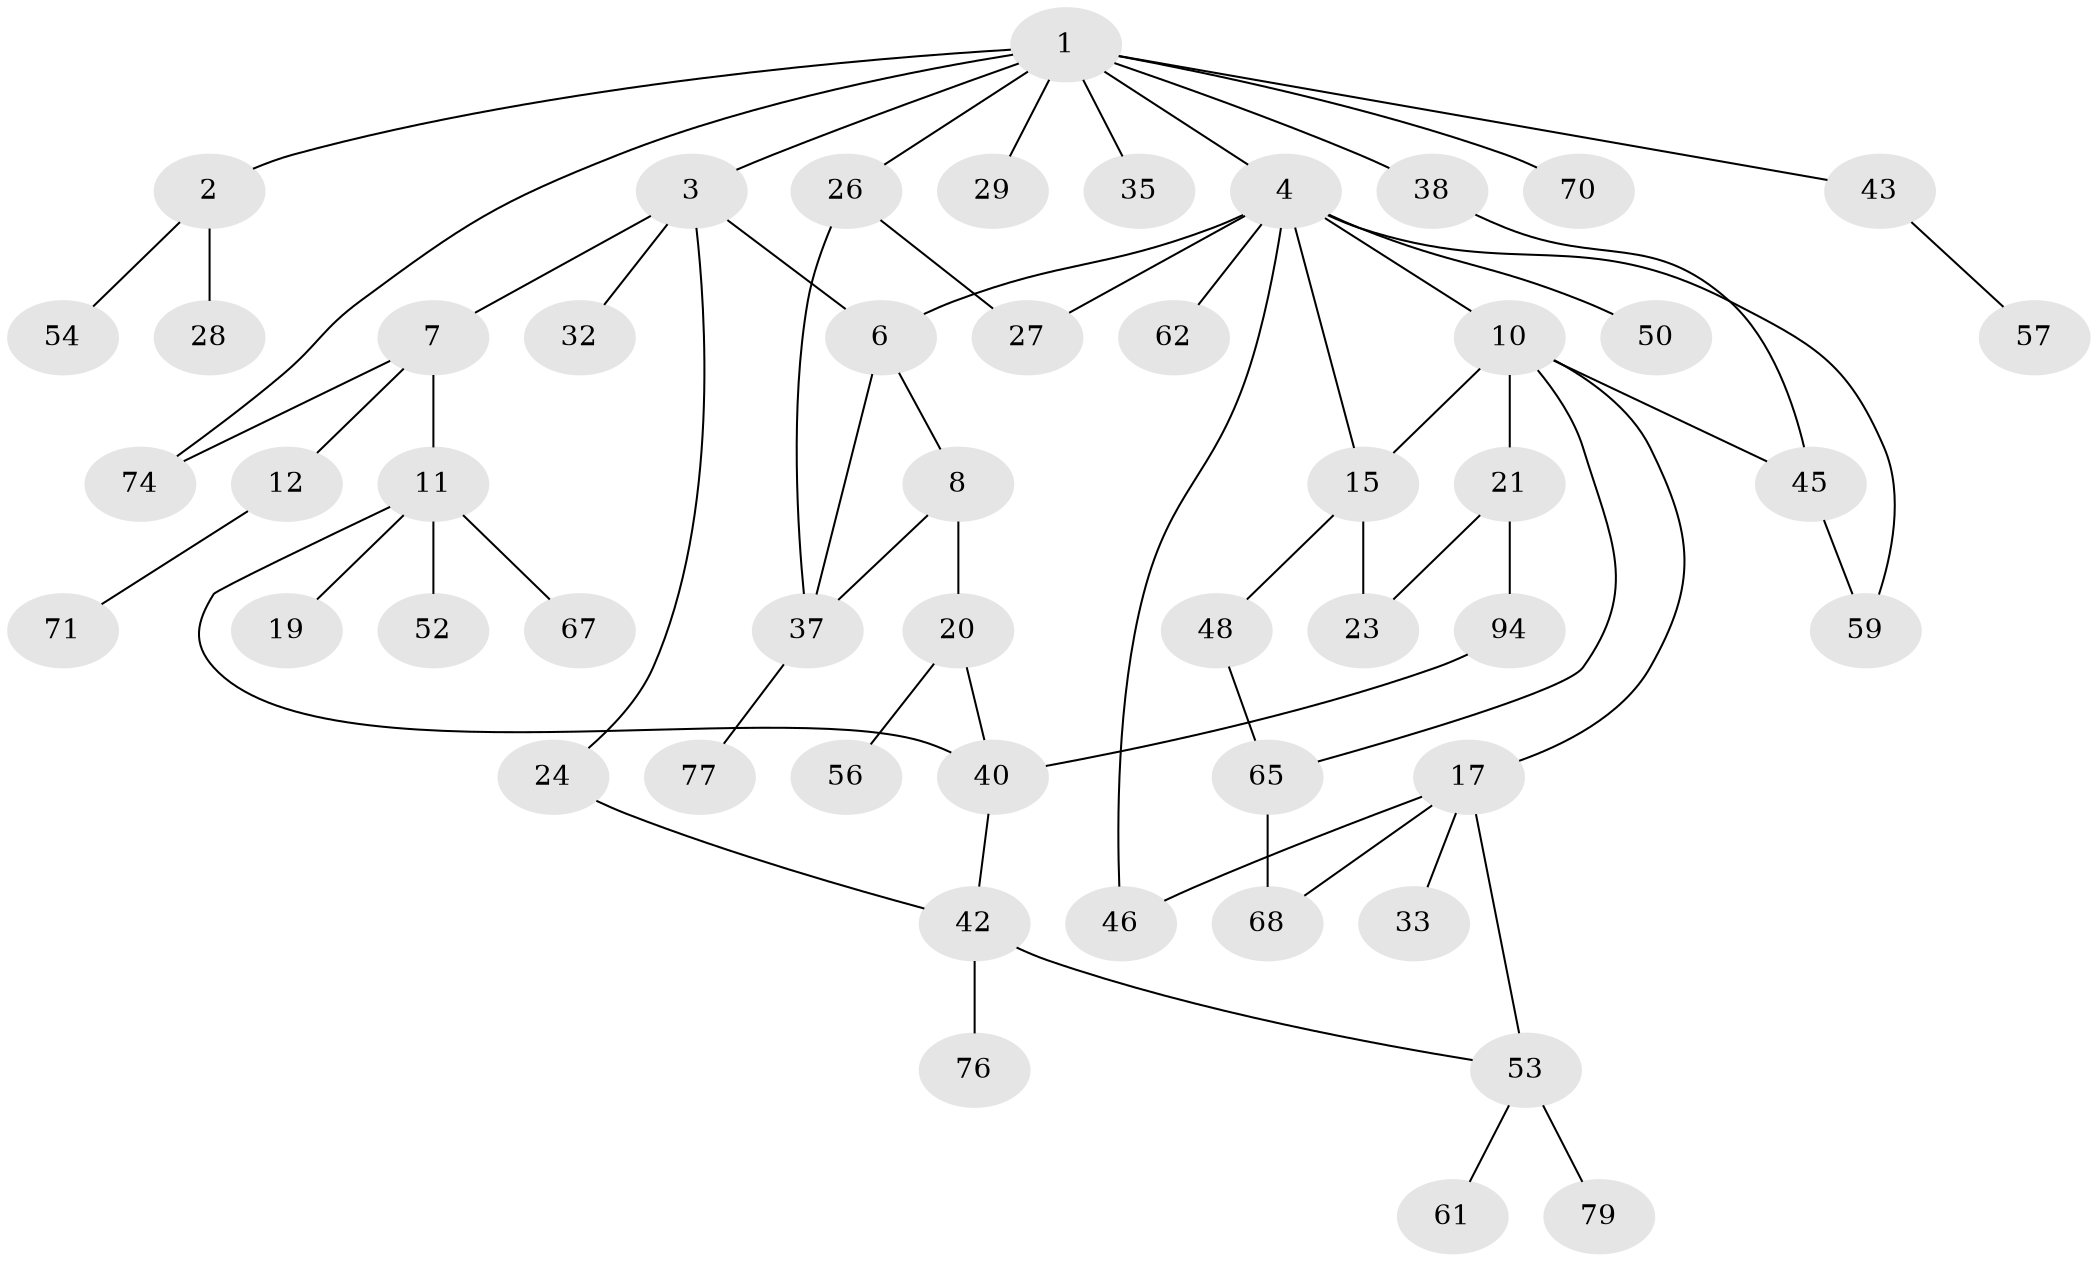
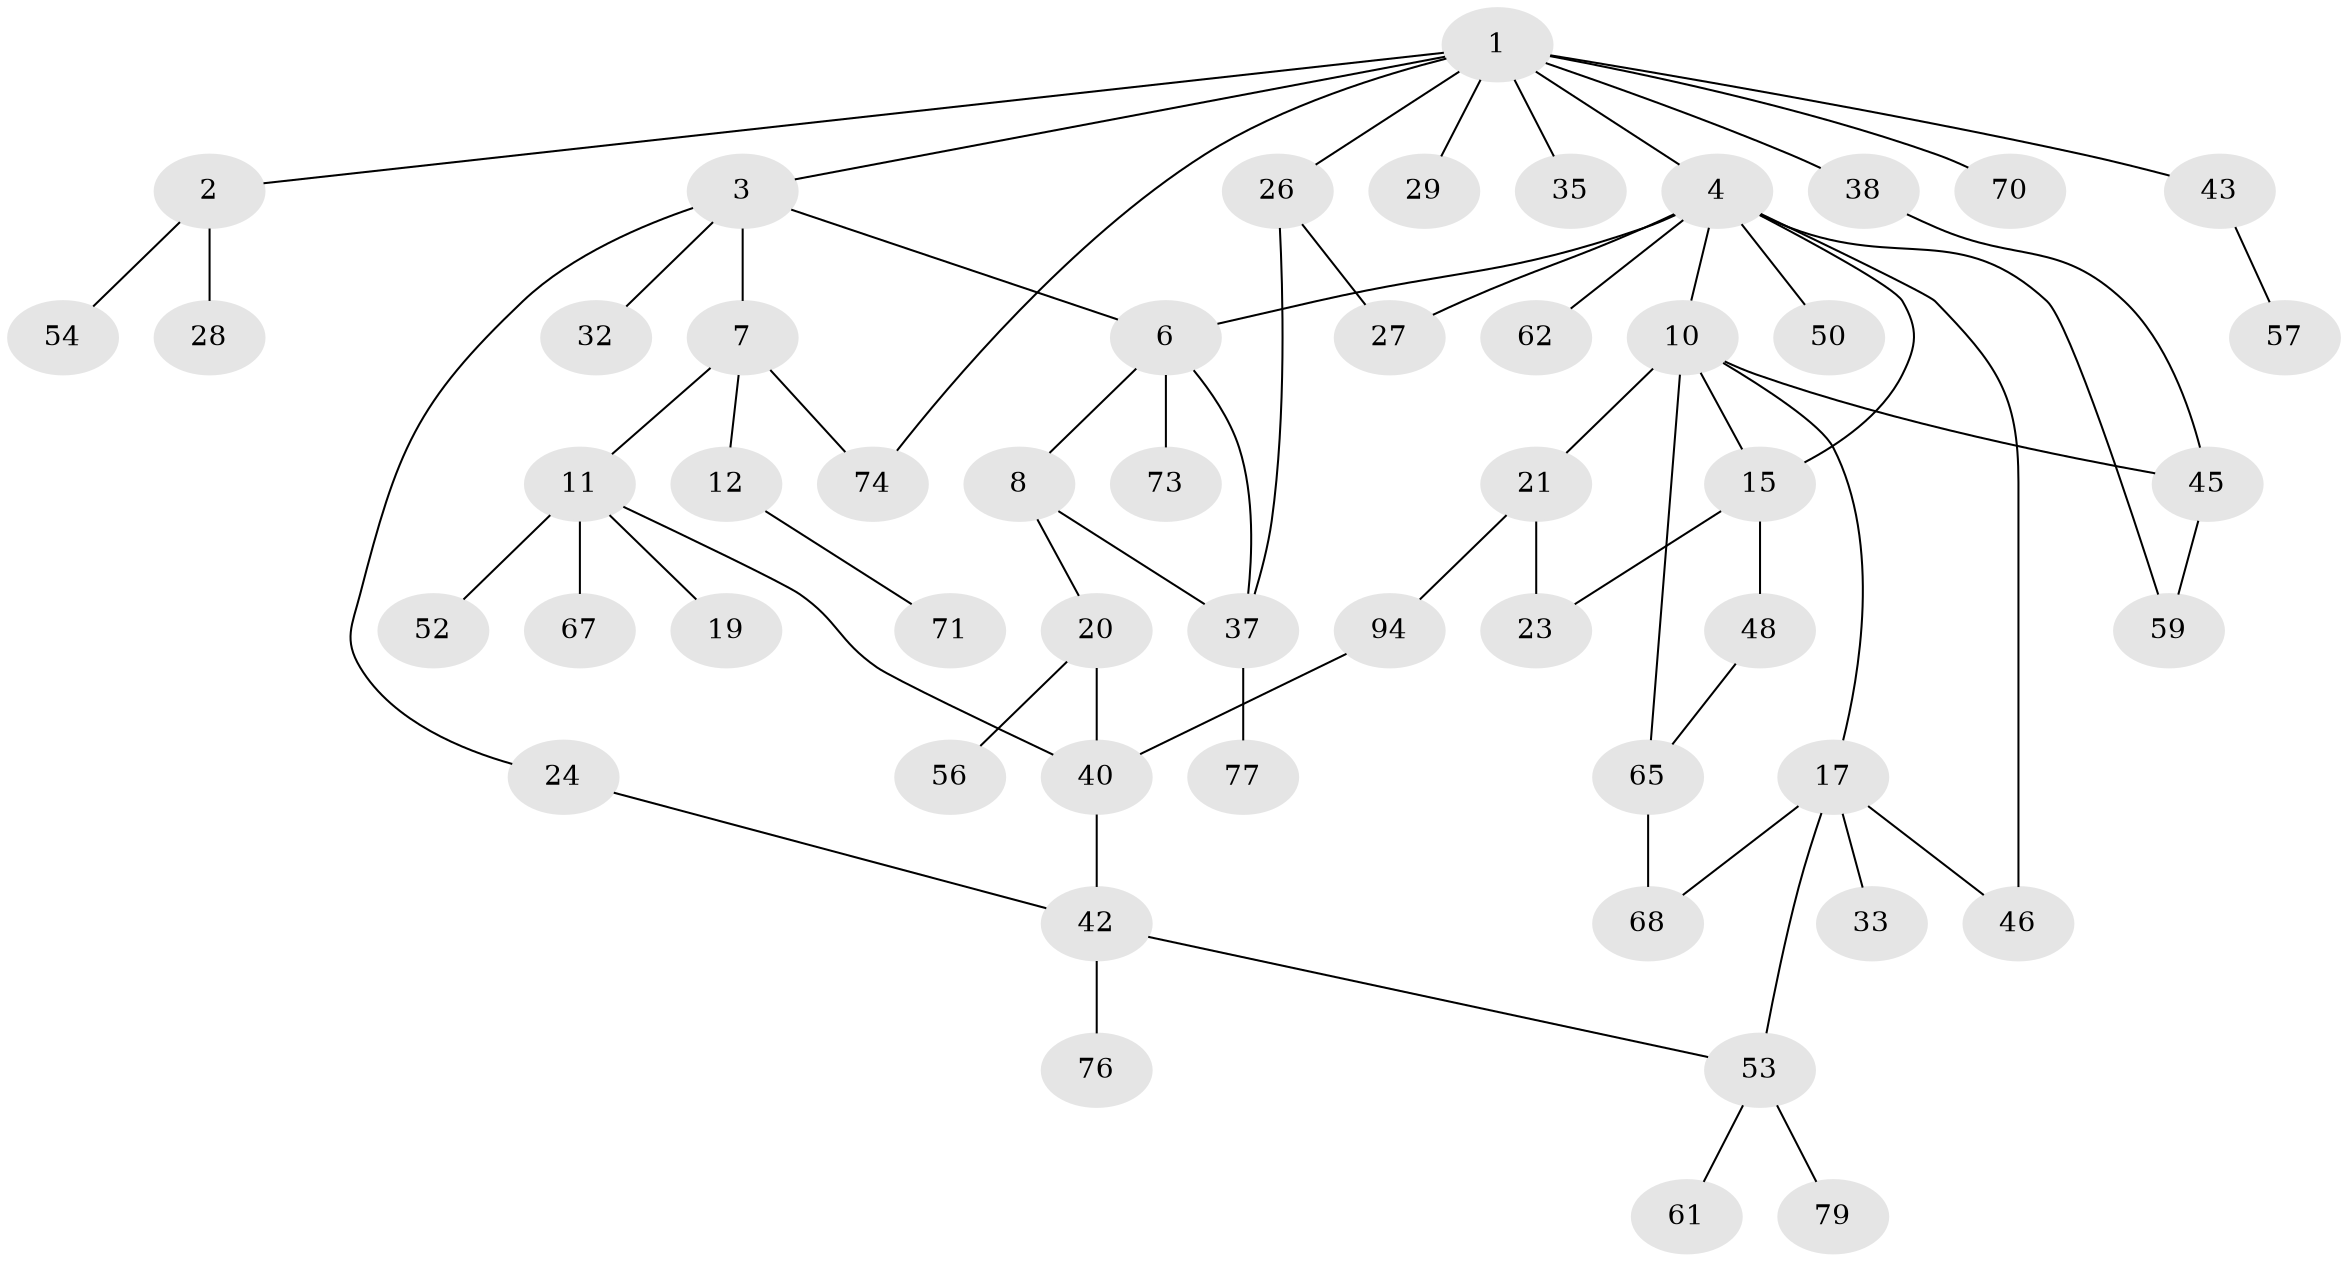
  graph {
    node [color=gray90 style=filled]
    1 [super="+13"]
    2 [super="+51"]
    3 [super="+5"]
    4 [super="+22"]
    26 [super="+49"]
    29
    35
    38 [super="+44"]
    43
    70
    74
    28
    54 [super="+78"]
    6 [super="+9"]
    7 [super="+14"]
    24 [super="+75"]
    32
    10 [super="+16"]
    15 [super="+69"]
    27
    46 [super="+60"]
    50
    59
    62
    37 [super="+64"]
    45 [super="+63"]
    57
    8
+   73
    11 [super="+36"]
    12 [super="+18"]
    42
    17 [super="+30"]
    21 [super="+25"]
    65 [super="+66"]
    23
    48
    20 [super="+41"]
    77
    19
    40 [super="+47"]
    52
    67
    71
    56
    33 [super="+39"]
    53 [super="+55"]
    68 [super="+72"]
    n49 [label=94]
    61
    79
    76
    1 -- 2
    1 -- 3
    1 -- 4
    1 -- 26
    1 -- 29
    1 -- 35
    1 -- 38
    1 -- 43
    1 -- 70
    1 -- 74
    2 -- 28
    2 -- 54
    3 -- 6
    3 -- 7
    3 -- 24
    3 -- 32
    4 -- 6
    4 -- 10
    4 -- 15
    4 -- 27
    4 -- 46
    4 -- 50
    4 -- 59
    4 -- 62
    26 -- 27
    26 -- 37
    38 -- 45
    43 -- 57
    6 -- 37
    6 -- 8
+   6 -- 73
    7 -- 74
    7 -- 11
    7 -- 12
    24 -- 42
    10 -- 15
    10 -- 45
    10 -- 17
    10 -- 21
    10 -- 65
    15 -- 23
    15 -- 48
    37 -- 77
    45 -- 59
    8 -- 37
    8 -- 20
    11 -- 19
    11 -- 40
    11 -- 52
    11 -- 67
    12 -- 71
    42 -- 53
    42 -- 76
    17 -- 46
    17 -- 33
    17 -- 53 [weight=2]
    17 -- 68
    21 -- 23
    21 -- n49
    65 -- 68
    48 -- 65
    20 -- 40
    20 -- 56
    40 -- 42
    53 -- 61
    53 -- 79
    n49 -- 40
  }
